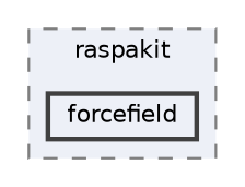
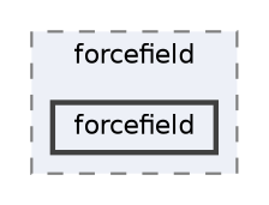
  digraph {
    compound=true
    n1 [color=grey25 fillcolor="#edf0f7" fontname=Helvetica fontsize=10 height=0.2 label=forcefield shape=box style="filled,bold" width=0.4]
    subgraph cluster_1 {
      bgcolor="#edf0f7"
      fontname=Helvetica
      fontsize=10
-     label=raspakit
+     label=forcefield
      pencolor=grey50
      style="filled,dashed"
      n1
    }
  }
